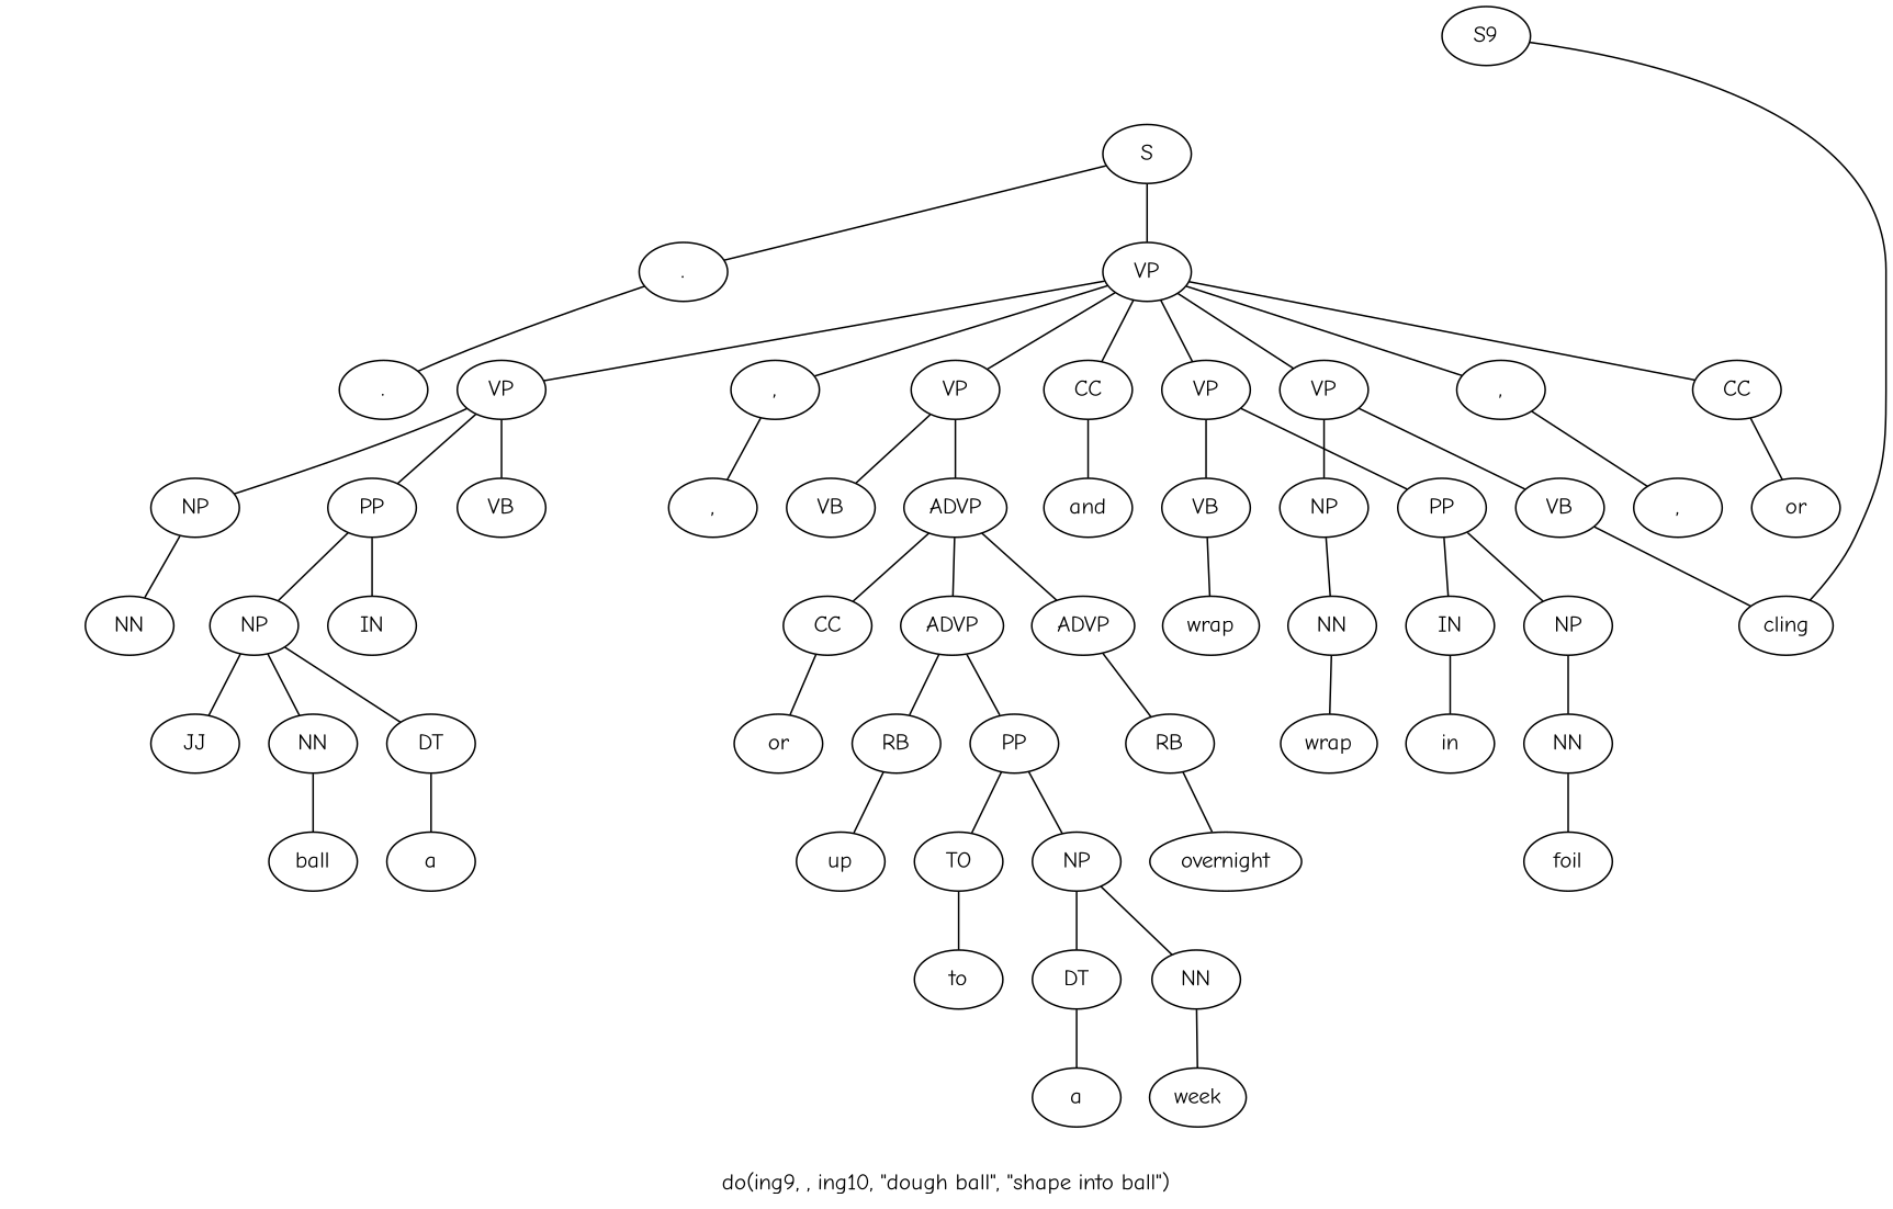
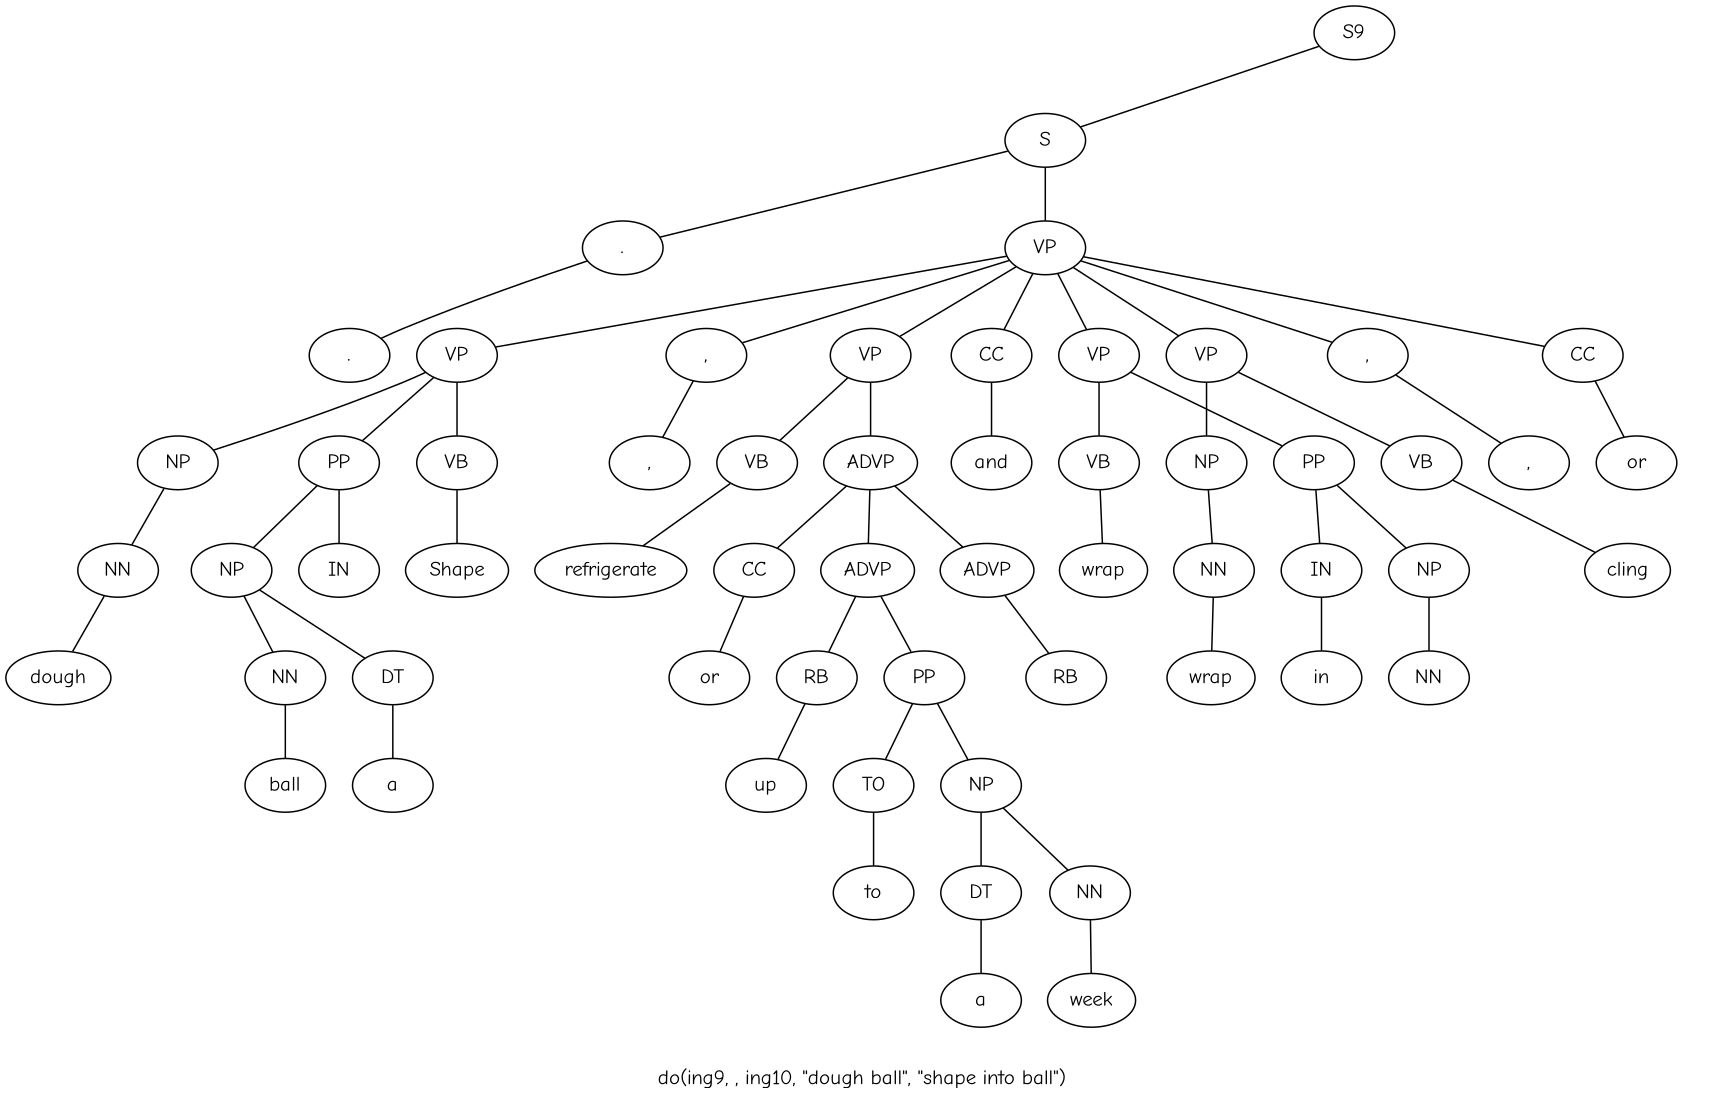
  graph {
    fontname="Comic Neue"
    label="do(ing9, , ing10, \"dough ball\", \"shape into ball\")"
    node [fontname="Comic Neue"]
    edge [fontname="Comic Neue"]
    n1 [label=S9]
    n2 [label=S]
    n3 [label=VP]
    n4 [label="."]
    n5 [label=VP]
    n6 [label=","]
    n7 [label=VP]
    n8 [label=CC]
    n9 [label=VP]
    n10 [label=","]
    n11 [label=CC]
    n12 [label=VP]
    n13 [label="."]
    n14 [label=VB]
    n15 [label=NP]
    n16 [label=PP]
    n17 [label=","]
    n18 [label=VB]
    n19 [label=PP]
    n20 [label=or]
    n21 [label=VB]
    n22 [label=NP]
    n23 [label=","]
    n24 [label=and]
    n25 [label=VB]
    n26 [label=ADVP]
+   n27 [label=Shape]
    n28 [label=NN]
    n29 [label=IN]
    n30 [label=NP]
+   n31 [label=dough]
    n32 [label=DT]
-   n33 [label=JJ]
    n34 [label=NN]
    n35 [label=a]
    n36 [label=ball]
    n37 [label=wrap]
    n38 [label=IN]
    n39 [label=NP]
    n40 [label=in]
    n41 [label=NN]
-   n42 [label=foil]
    n43 [label=cling]
    n44 [label=NN]
    n45 [label=wrap]
+   n46 [label=refrigerate]
    n47 [label=ADVP]
    n48 [label=CC]
    n49 [label=ADVP]
    n50 [label=RB]
    n51 [label=or]
    n52 [label=RB]
    n53 [label=PP]
-   n54 [label=overnight]
    n55 [label=up]
    n56 [label=TO]
    n57 [label=NP]
    n58 [label=to]
    n59 [label=DT]
    n60 [label=NN]
    n61 [label=a]
    n62 [label=week]
-   n1 -- n43
+   n1 -- n2
    n2 -- n3
    n2 -- n4
    n3 -- n5
    n3 -- n6
    n3 -- n7
    n3 -- n8
    n3 -- n9
    n3 -- n10
    n3 -- n11
    n3 -- n12
    n4 -- n13
    n5 -- n14
    n5 -- n15
    n5 -- n16
    n6 -- n17
    n7 -- n18
    n7 -- n19
    n8 -- n20
    n9 -- n21
    n9 -- n22
    n10 -- n23
    n11 -- n24
    n12 -- n25
    n12 -- n26
+   n14 -- n27
    n15 -- n28
    n16 -- n29
    n16 -- n30
    n18 -- n37
    n19 -- n38
    n19 -- n39
    n21 -- n43
    n22 -- n44
+   n25 -- n46
    n26 -- n47
    n26 -- n48
    n26 -- n49
+   n28 -- n31
    n30 -- n32
-   n30 -- n33
    n30 -- n34
    n32 -- n35
    n34 -- n36
    n38 -- n40
    n39 -- n41
-   n41 -- n42
    n44 -- n45
    n47 -- n50
    n48 -- n51
    n49 -- n52
    n49 -- n53
-   n50 -- n54
    n52 -- n55
    n53 -- n56
    n53 -- n57
    n56 -- n58
    n57 -- n59
    n57 -- n60
    n59 -- n61
    n60 -- n62
  }
